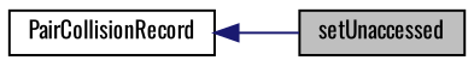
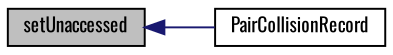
  digraph {
    rankdir=LR
    fontname=Oswald
    node [color=black fontname=Oswald fontsize=10 shape=record]
    n1 [fillcolor=grey75 fontcolor=black height=0.2 label=setUnaccessed style=filled width=0.4]
    n2 [height=0.2 label=PairCollisionRecord width=0.4]
-   n2 -> n1 [color=midnightblue dir=back fontname=Oswald fontsize=10 labelfontname=Helvetica labelfontsize=10 style=solid]
+   n1 -> n2 [color=midnightblue dir=back fontname=Oswald fontsize=10 labelfontname=Helvetica labelfontsize=10 style=solid]
  }
